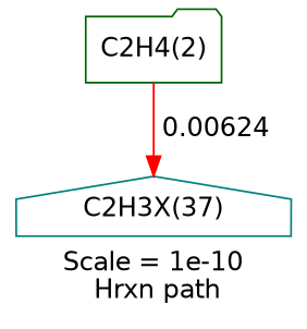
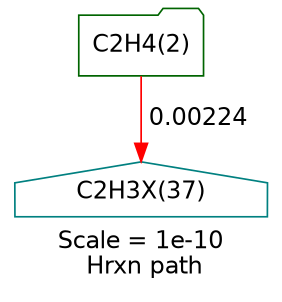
  digraph {
    fontname=Helvetica
    label="Scale = 1e-10\l Hrxn path"
    node [fontname=Helvetica]
    n1 [label="C2H4(2)" color=darkgreen shape=folder]
    n2 [label="C2H3X(37)" color=teal shape=house]
-   n1 -> n2 [arrowsize=1.08 color=red fontname=Helvetica label=" 0.00624" style=solid]
+   n1 -> n2 [arrowsize=1.08 color=red fontname=Helvetica label=" 0.00224" style=solid]
  }
